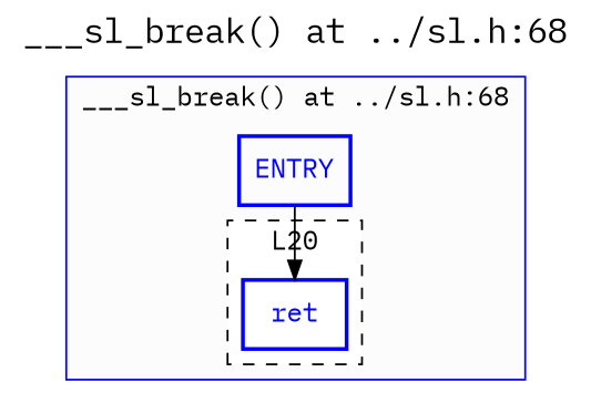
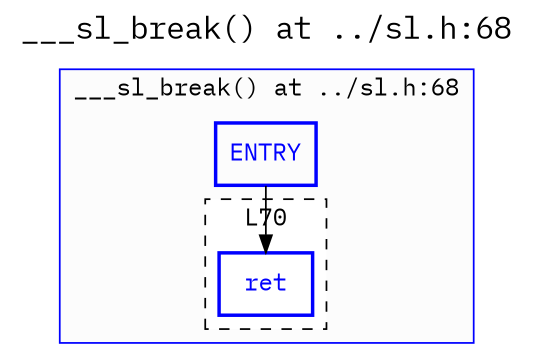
  digraph {
    label=<<FONT POINT-SIZE="18">___sl_break() at ../sl.h:68</FONT>>
    labelloc=t
    fontname="IBM Plex Mono"
    node [color=blue fontcolor=blue shape=box style=bold fontname="IBM Plex Mono"]
    n1 [label=ret]
    n2 [label=ENTRY]
    subgraph cluster_1 {
      bgcolor=gray99
      color=blue
      label="___sl_break() at ../sl.h:68"
      n2
      subgraph cluster_2 {
        bgcolor=white
        color=black
-       label=L20
+       label=L70
        style=dashed
        n1
      }
    }
    n2 -> n1 [color=black fontname="IBM Plex Mono"]
  }
